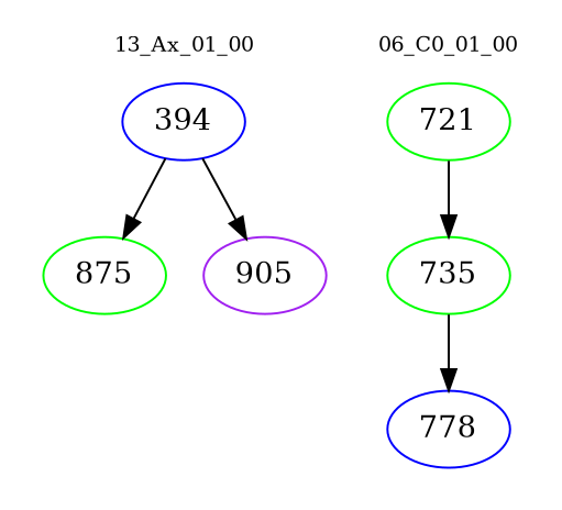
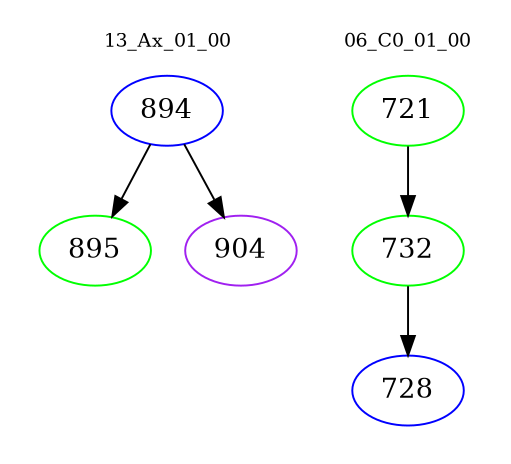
  digraph {
    node [color=green]
    edge [color=black]
-   n1 [color=blue label=394]
-   n2 [label=875]
-   n3 [color=purple label=905]
+   n1 [color=blue label=894]
+   n2 [label=895]
+   n3 [color=purple label=904]
    n4 [label=721]
-   n5 [color=blue label=778]
-   n6 [label=735]
+   n5 [color=blue label=728]
+   n6 [label=732]
    subgraph cluster_1 {
      color=white
      fontsize=10
      label="13_Ax_01_00"
      n1
      n2
      n3
    }
    subgraph cluster_2 {
      color=white
      fontsize=10
      label="06_C0_01_00"
      n4
      n5
      n6
    }
    n1 -> n2
    n1 -> n3
    n4 -> n6
    n6 -> n5
  }
